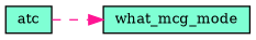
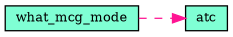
  digraph {
    rankdir=LR
    fontname="DejaVu Serif"
    node [color=black fillcolor=aquamarine fontname="DejaVu Serif" fontsize=10 shape=record style=filled]
    n1 [fontcolor=black height=0.2 label=atc width=0.4]
    n2 [height=0.2 label=what_mcg_mode width=0.4]
-   n1 -> n2 [color=deeppink fontname="DejaVu Serif" fontsize=10 labelfontname=Helvetica labelfontsize=10 style=dashed]
+   n2 -> n1 [color=deeppink fontname="DejaVu Serif" fontsize=10 labelfontname=Helvetica labelfontsize=10 style=dashed]
  }
